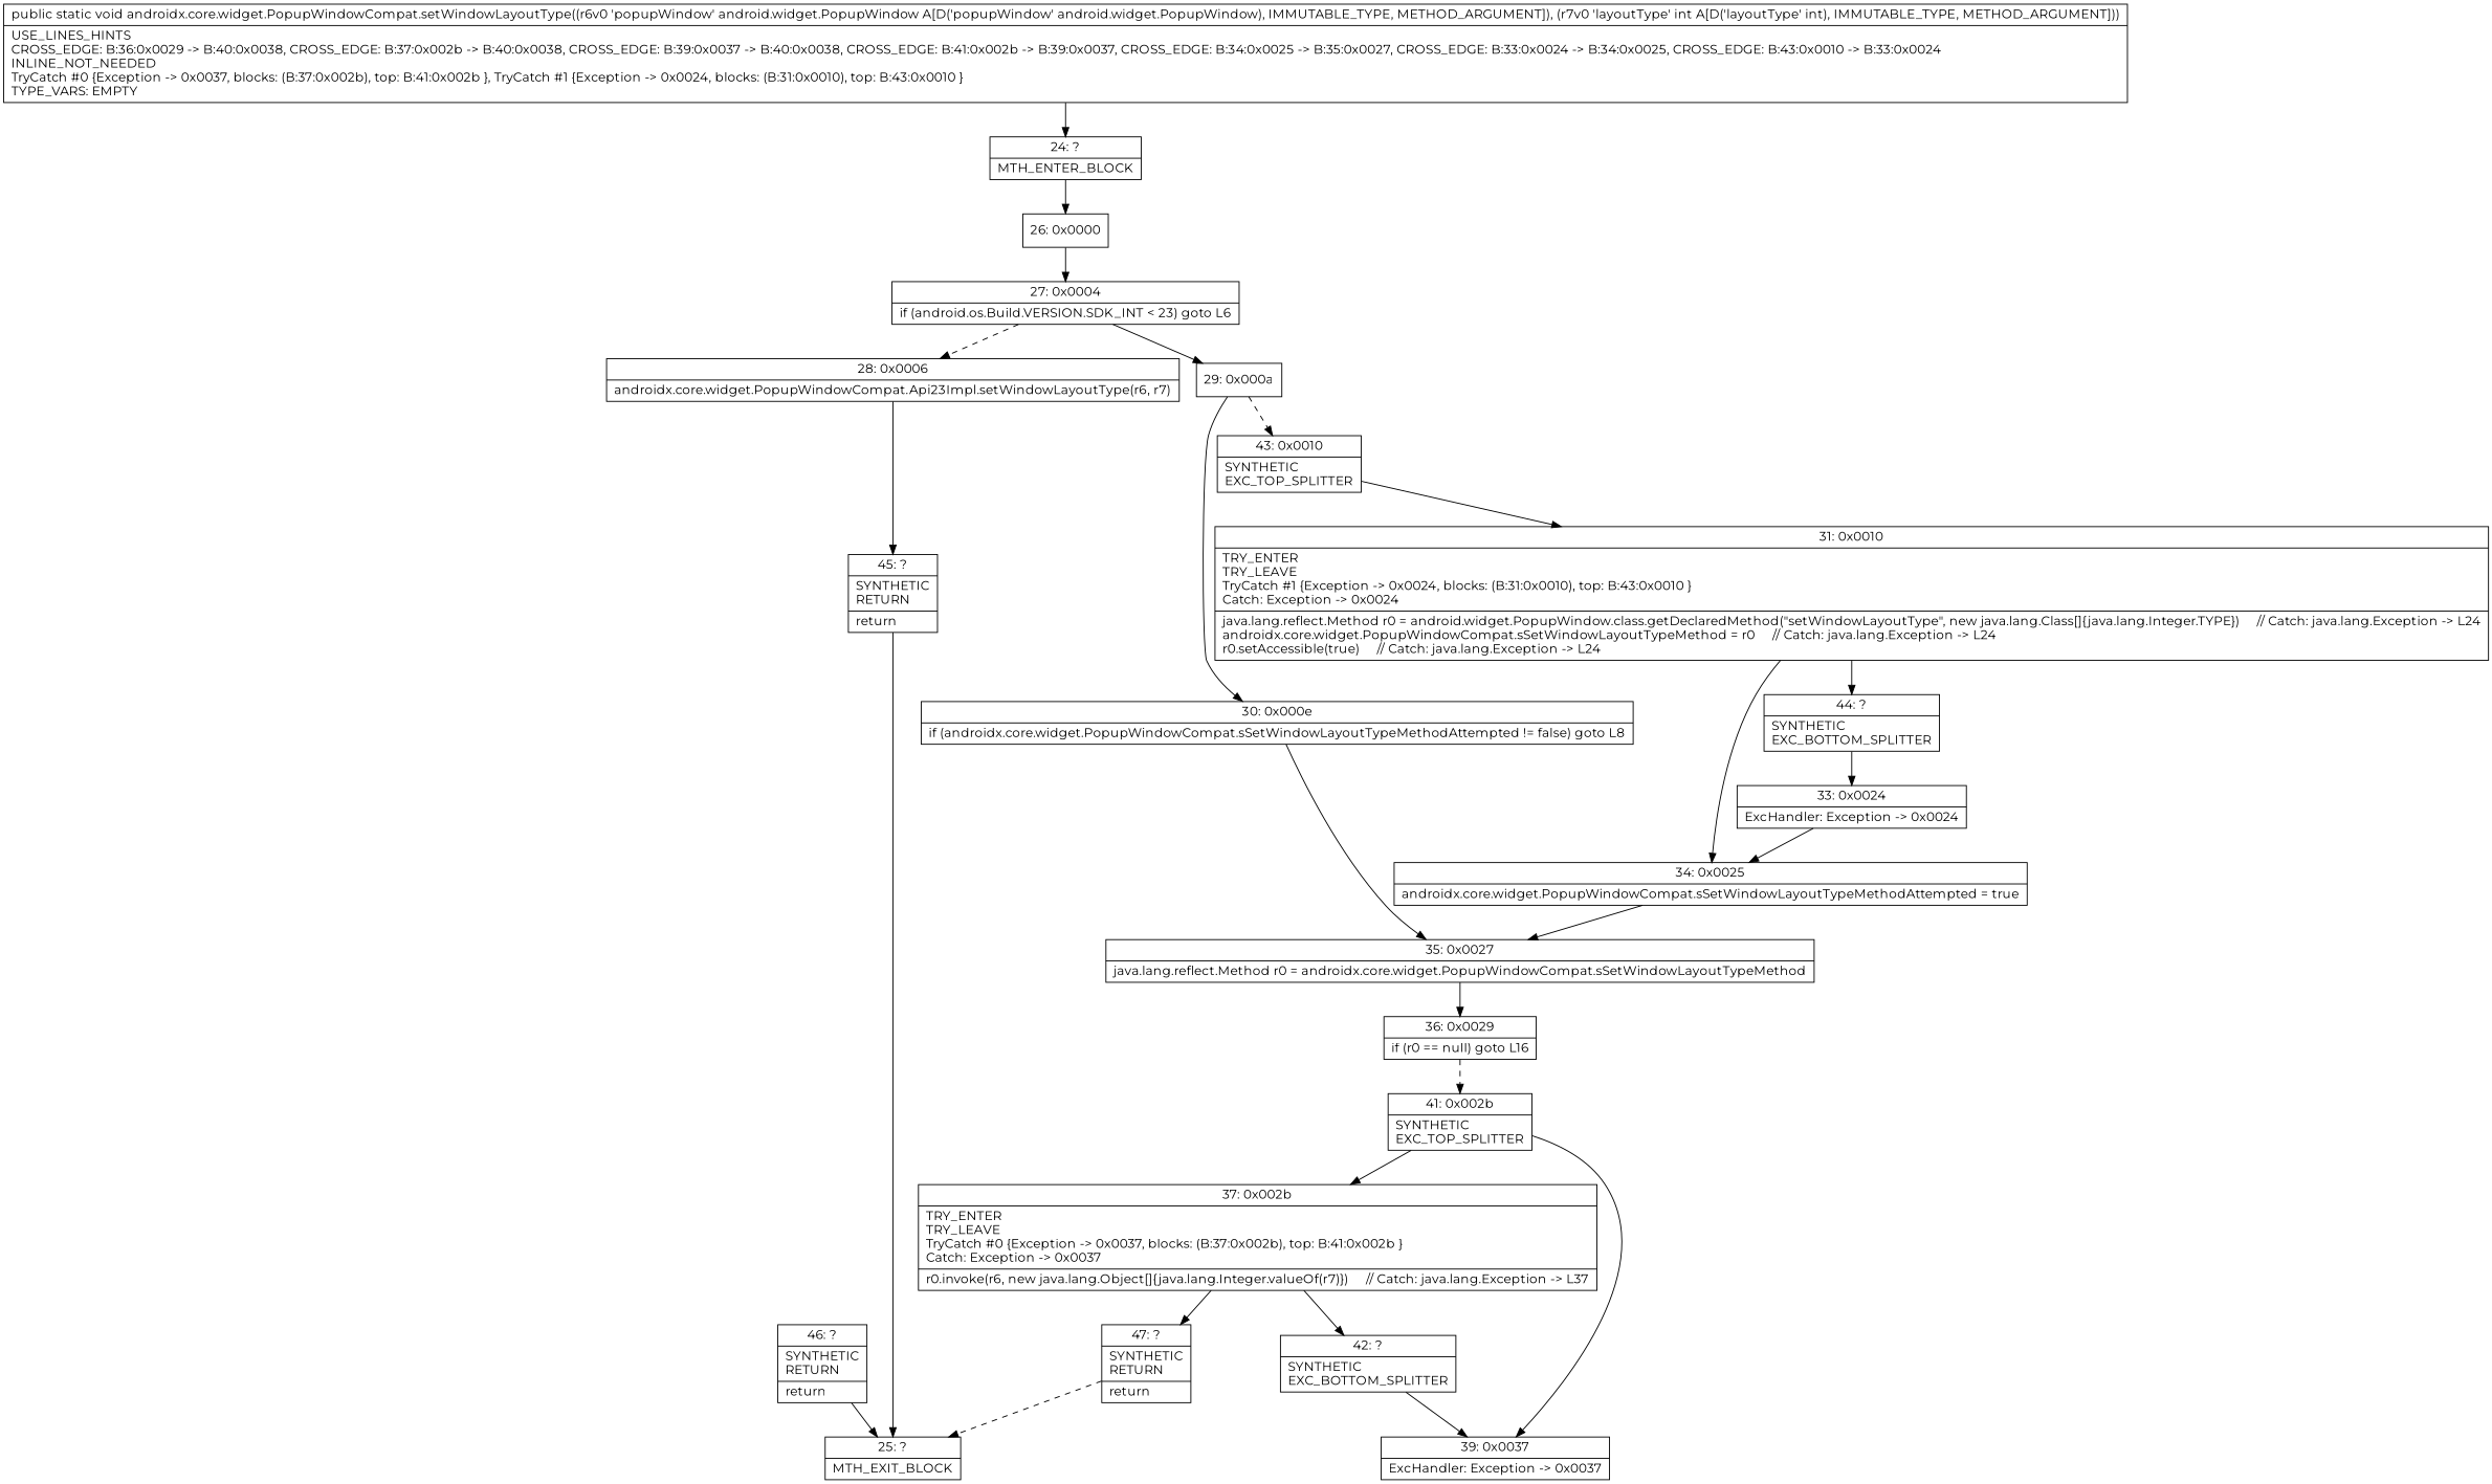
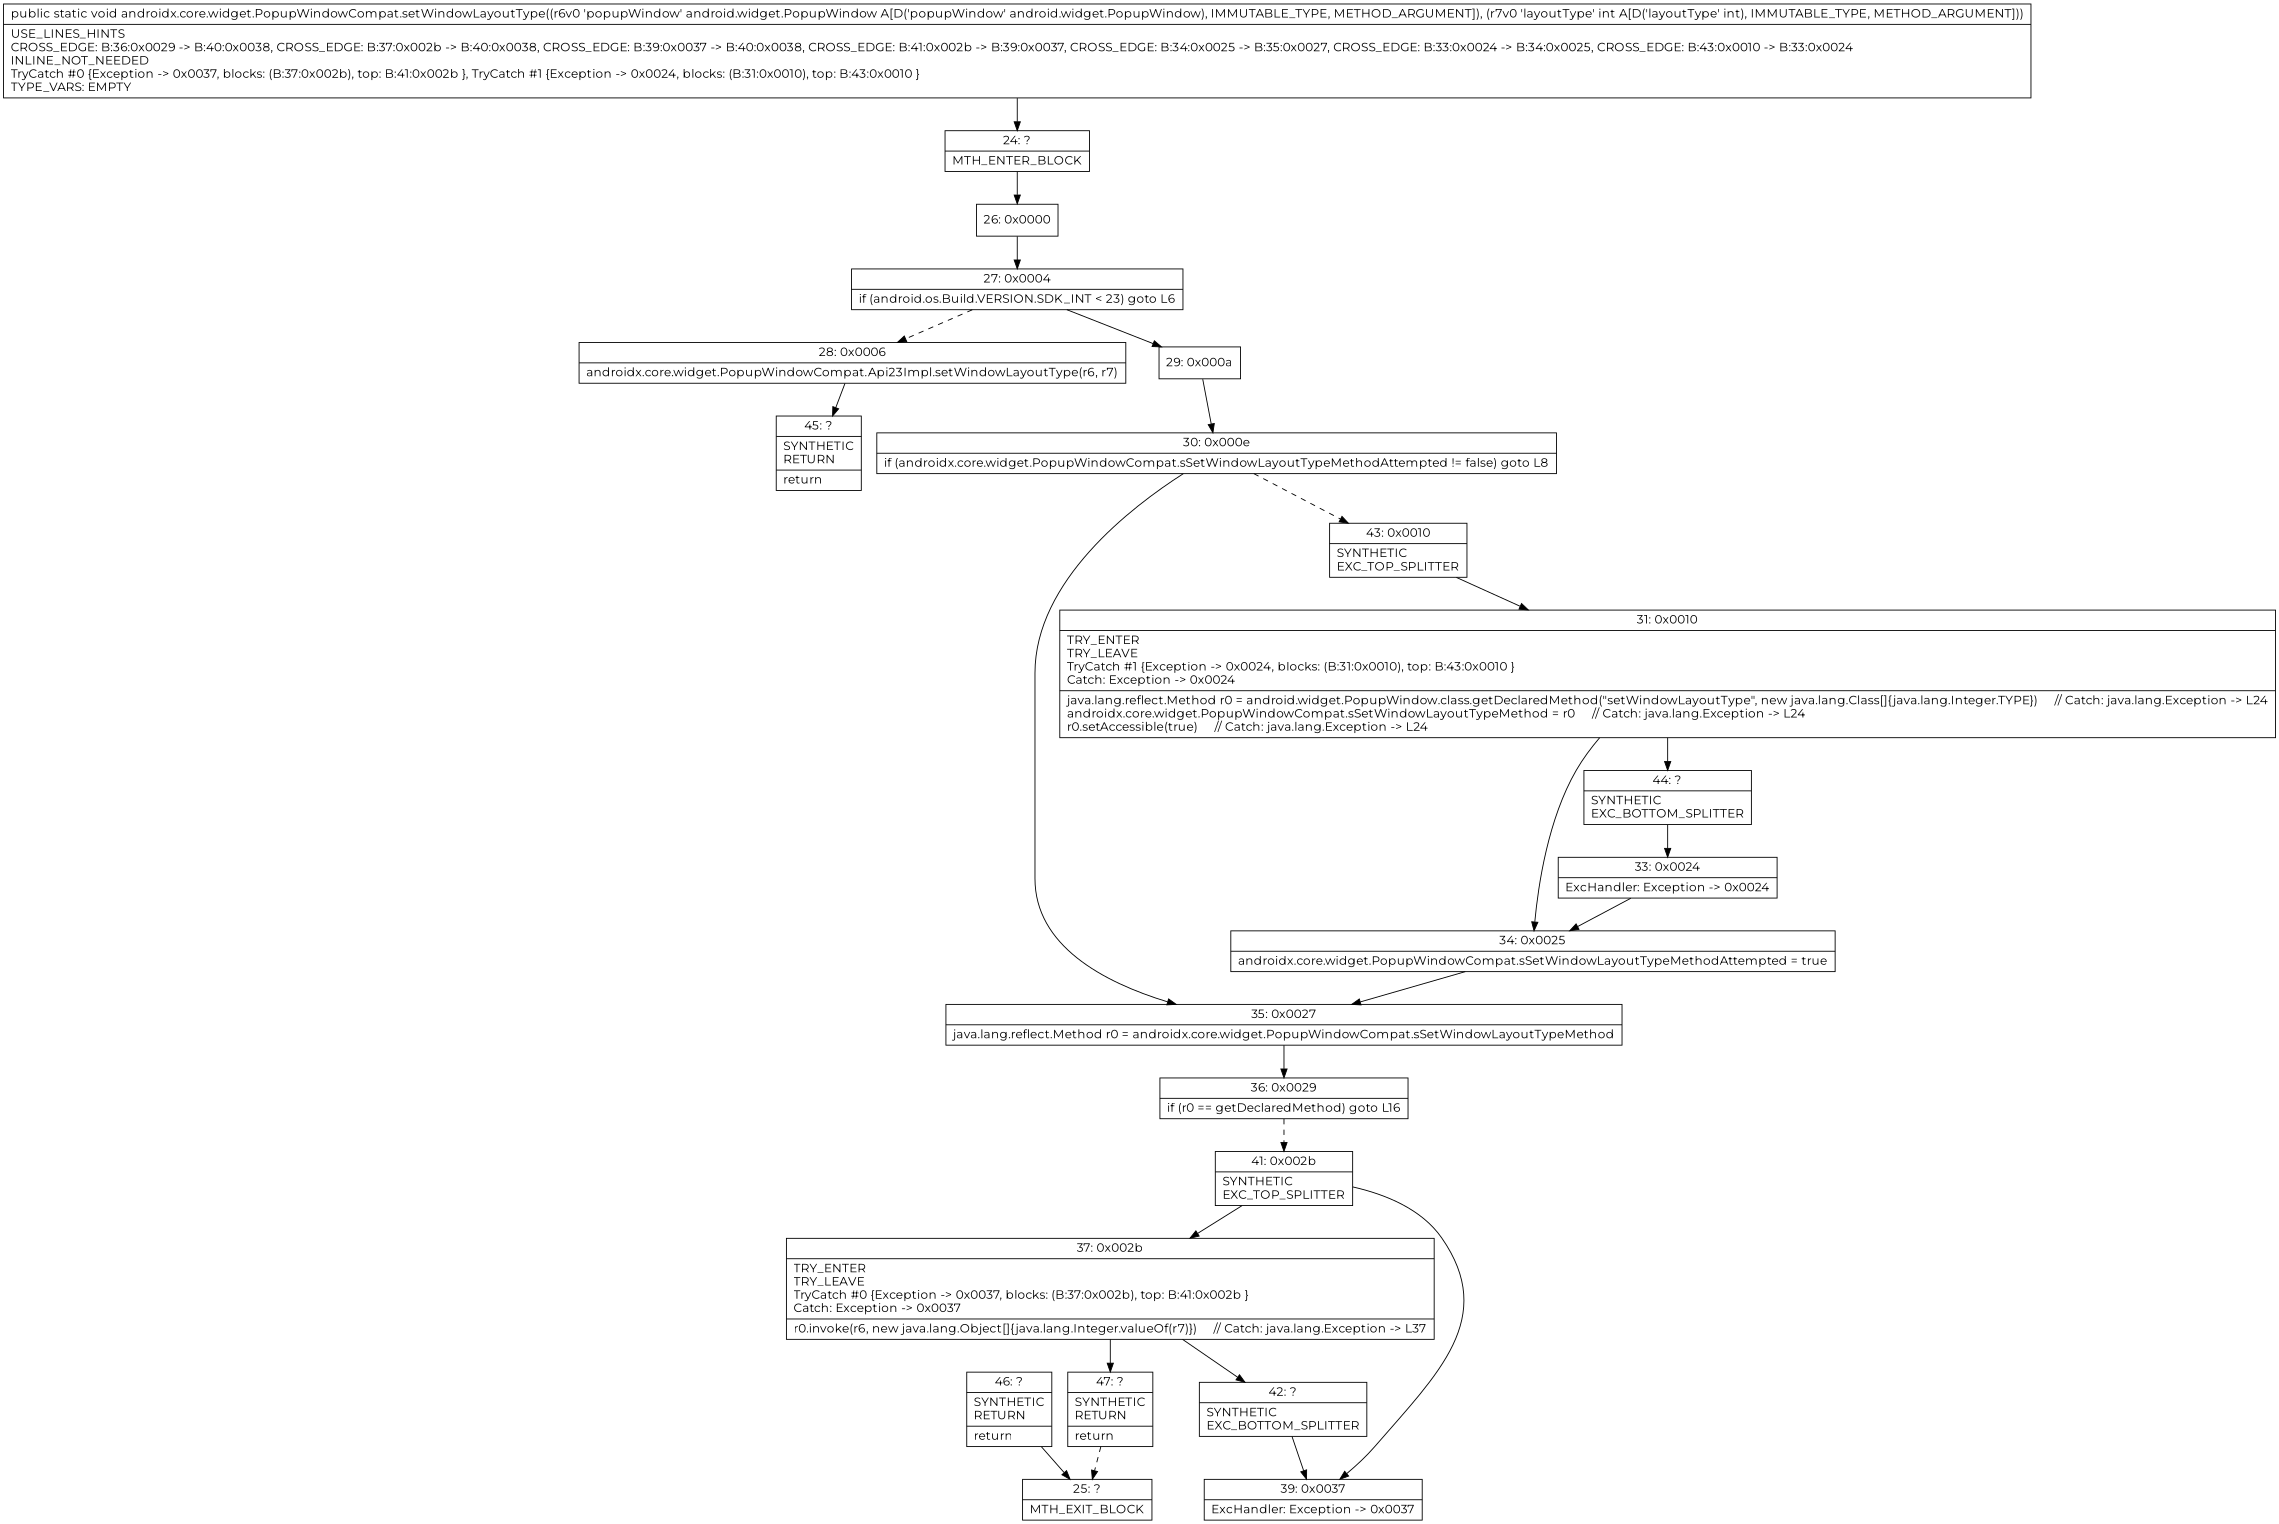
  digraph {
    fontname=Montserrat
    node [fontname=Montserrat shape=record]
    edge [fontname=Montserrat]
    n1 [label="{24\:\ ?|MTH_ENTER_BLOCK\l}"]
    n2 [label="{26\:\ 0x0000}"]
    n3 [label="{27\:\ 0x0004|if (android.os.Build.VERSION.SDK_INT \< 23) goto L6\l}"]
    n4 [label="{28\:\ 0x0006|androidx.core.widget.PopupWindowCompat.Api23Impl.setWindowLayoutType(r6, r7)\l}"]
    n5 [label="{29\:\ 0x000a}"]
    n6 [label="{45\:\ ?|SYNTHETIC\lRETURN\l|return\l}"]
    n7 [label="{30\:\ 0x000e|if (androidx.core.widget.PopupWindowCompat.sSetWindowLayoutTypeMethodAttempted != false) goto L8\l}"]
    n8 [label="{25\:\ ?|MTH_EXIT_BLOCK\l}"]
    n9 [label="{35\:\ 0x0027|java.lang.reflect.Method r0 = androidx.core.widget.PopupWindowCompat.sSetWindowLayoutTypeMethod\l}"]
    n10 [label="{43\:\ 0x0010|SYNTHETIC\lEXC_TOP_SPLITTER\l}"]
-   n11 [label="{36\:\ 0x0029|if (r0 == null) goto L16\l}"]
+   n11 [label="{36\:\ 0x0029|if (r0 == getDeclaredMethod) goto L16\l}"]
    n12 [label="{31\:\ 0x0010|TRY_ENTER\lTRY_LEAVE\lTryCatch #1 \{Exception \-\> 0x0024, blocks: (B:31:0x0010), top: B:43:0x0010 \}\lCatch: Exception \-\> 0x0024\l|java.lang.reflect.Method r0 = android.widget.PopupWindow.class.getDeclaredMethod(\"setWindowLayoutType\", new java.lang.Class[]\{java.lang.Integer.TYPE\})     \/\/ Catch: java.lang.Exception \-\> L24\landroidx.core.widget.PopupWindowCompat.sSetWindowLayoutTypeMethod = r0     \/\/ Catch: java.lang.Exception \-\> L24\lr0.setAccessible(true)     \/\/ Catch: java.lang.Exception \-\> L24\l}"]
    n13 [label="{41\:\ 0x002b|SYNTHETIC\lEXC_TOP_SPLITTER\l}"]
    n14 [label="{37\:\ 0x002b|TRY_ENTER\lTRY_LEAVE\lTryCatch #0 \{Exception \-\> 0x0037, blocks: (B:37:0x002b), top: B:41:0x002b \}\lCatch: Exception \-\> 0x0037\l|r0.invoke(r6, new java.lang.Object[]\{java.lang.Integer.valueOf(r7)\})     \/\/ Catch: java.lang.Exception \-\> L37\l}"]
    n15 [label="{39\:\ 0x0037|ExcHandler: Exception \-\> 0x0037\l}"]
    n16 [label="{46\:\ ?|SYNTHETIC\lRETURN\l|return\l}"]
    n17 [label="{42\:\ ?|SYNTHETIC\lEXC_BOTTOM_SPLITTER\l}"]
    n18 [label="{47\:\ ?|SYNTHETIC\lRETURN\l|return\l}"]
    n19 [label="{34\:\ 0x0025|androidx.core.widget.PopupWindowCompat.sSetWindowLayoutTypeMethodAttempted = true\l}"]
    n20 [label="{44\:\ ?|SYNTHETIC\lEXC_BOTTOM_SPLITTER\l}"]
    n21 [label="{33\:\ 0x0024|ExcHandler: Exception \-\> 0x0024\l}"]
    n22 [label="{public static void androidx.core.widget.PopupWindowCompat.setWindowLayoutType((r6v0 'popupWindow' android.widget.PopupWindow A[D('popupWindow' android.widget.PopupWindow), IMMUTABLE_TYPE, METHOD_ARGUMENT]), (r7v0 'layoutType' int A[D('layoutType' int), IMMUTABLE_TYPE, METHOD_ARGUMENT]))  | USE_LINES_HINTS\lCROSS_EDGE: B:36:0x0029 \-\> B:40:0x0038, CROSS_EDGE: B:37:0x002b \-\> B:40:0x0038, CROSS_EDGE: B:39:0x0037 \-\> B:40:0x0038, CROSS_EDGE: B:41:0x002b \-\> B:39:0x0037, CROSS_EDGE: B:34:0x0025 \-\> B:35:0x0027, CROSS_EDGE: B:33:0x0024 \-\> B:34:0x0025, CROSS_EDGE: B:43:0x0010 \-\> B:33:0x0024\lINLINE_NOT_NEEDED\lTryCatch #0 \{Exception \-\> 0x0037, blocks: (B:37:0x002b), top: B:41:0x002b \}, TryCatch #1 \{Exception \-\> 0x0024, blocks: (B:31:0x0010), top: B:43:0x0010 \}\lTYPE_VARS: EMPTY\l}"]
    n1 -> n2
    n2 -> n3
    n3 -> n4 [style=dashed]
    n3 -> n5
    n4 -> n6
    n5 -> n7
-   n6 -> n8
    n7 -> n9
-   n5 -> n10 [style=dashed]
+   n7 -> n10 [style=dashed]
    n9 -> n11
    n10 -> n12
    n11 -> n13 [style=dashed]
    n12 -> n19
    n12 -> n20
    n13 -> n14
    n13 -> n15
    n14 -> n17
    n14 -> n18
    n16 -> n8
    n17 -> n15
    n18 -> n8 [style=dashed]
    n19 -> n9
    n20 -> n21
    n21 -> n19
    n22 -> n1
  }
